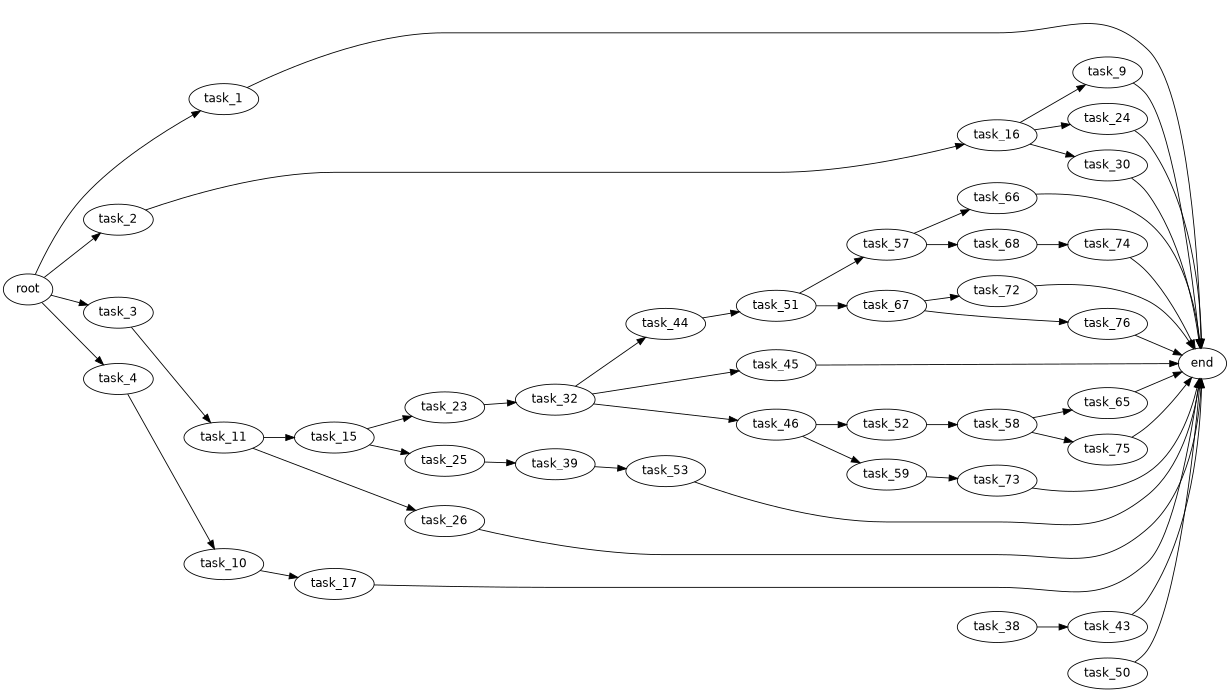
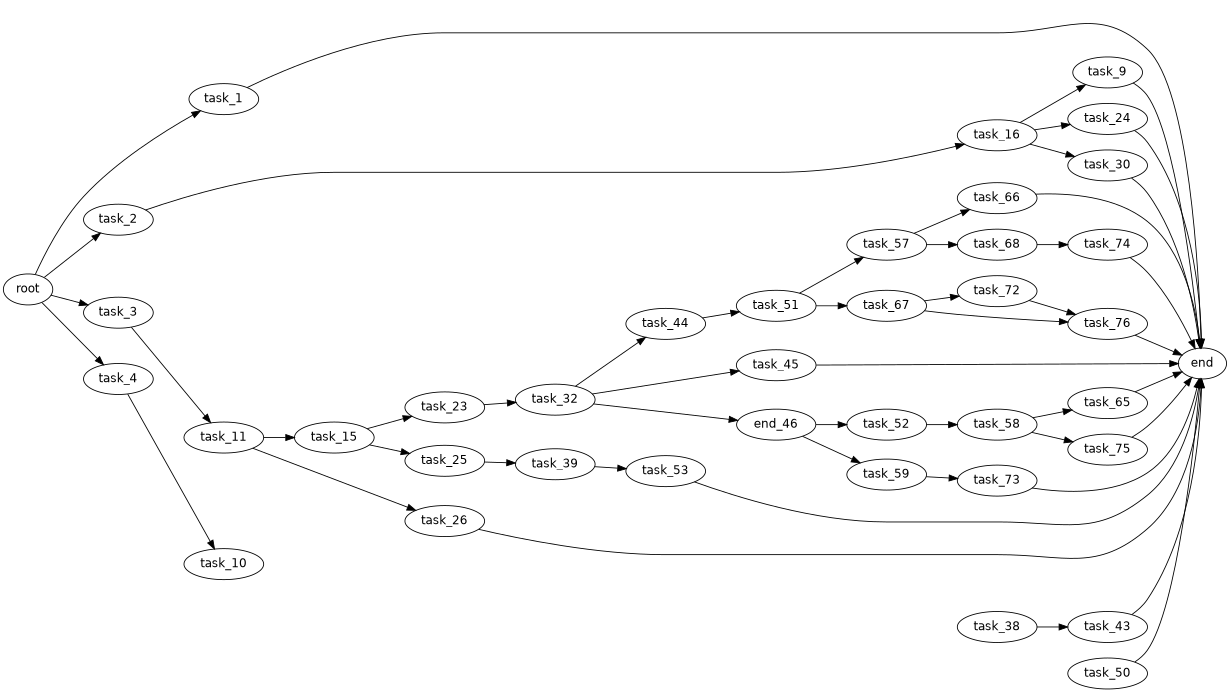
  digraph {
    fontname="DejaVu Sans"
    rankdir=LR
    node [fontname="DejaVu Sans"]
    edge [fontname="DejaVu Sans"]
    root
    task_1
    task_2
    task_3
    task_4
    end
    task_16
    task_11
    task_10
    task_9
    task_24
    task_30
    task_15
    task_26
-   task_17
    task_23
    task_25
    task_32
    task_39
    task_44
    task_45
-   task_46
+   task_46 [label=end_46]
    task_53
    task_38
    task_43
    task_51
    task_52
    task_59
    task_50
    task_57
    task_67
    task_58
    task_73
    task_66
    task_68
    task_72
    task_76
    task_65
    task_75
    task_74
    root -> task_1
    root -> task_2
    root -> task_3
    root -> task_4
    task_1 -> end
    task_2 -> task_16
    task_3 -> task_11
    task_4 -> task_10
    task_16 -> task_9
    task_16 -> task_24
    task_16 -> task_30
    task_11 -> task_15
    task_11 -> task_26
-   task_10 -> task_17
    task_9 -> end
    task_24 -> end
    task_30 -> end
    task_15 -> task_23
    task_15 -> task_25
    task_26 -> end
-   task_17 -> end
    task_23 -> task_32
    task_25 -> task_39
    task_32 -> task_44
    task_32 -> task_45
    task_32 -> task_46
    task_39 -> task_53
    task_44 -> task_51
    task_45 -> end
    task_46 -> task_52
    task_46 -> task_59
    task_53 -> end
    task_38 -> task_43
    task_43 -> end
    task_51 -> task_57
    task_51 -> task_67
    task_52 -> task_58
    task_59 -> task_73
    task_50 -> end
    task_57 -> task_66
    task_57 -> task_68
    task_67 -> task_72
    task_67 -> task_76
    task_58 -> task_65
    task_58 -> task_75
    task_73 -> end
    task_66 -> end
    task_68 -> task_74
-   task_72 -> end
+   task_72 -> task_76
    task_76 -> end
    task_65 -> end
    task_75 -> end
    task_74 -> end
  }
